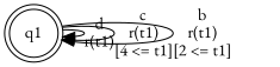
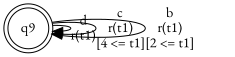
  digraph {
    fontname="EB Garamond"
    edge [fontname="EB Garamond"]
-   n1 [label=q1 shape=doublecircle fontname="EB Garamond"]
+   n1 [label=q9 shape=doublecircle fontname="EB Garamond"]
    n1 -> n1 [label="d\nr(t1)\n"]
    n1 -> n1 [label="c\nr(t1)\n[4 <= t1]"]
    n1 -> n1 [label="b\nr(t1)\n[2 <= t1]"]
  }
